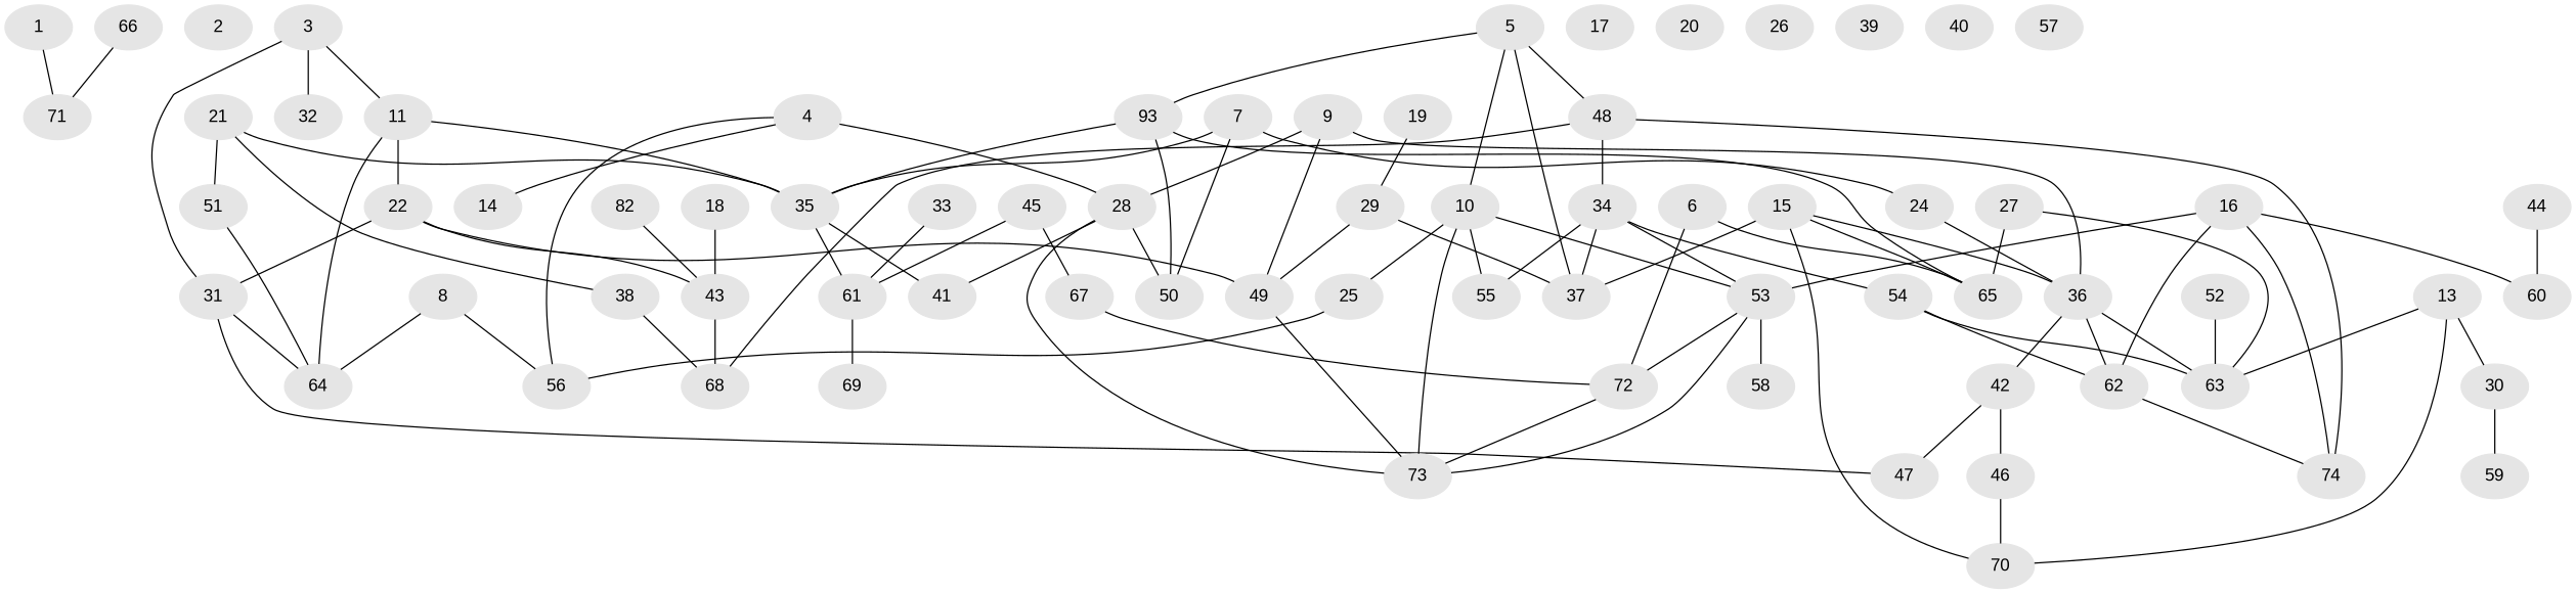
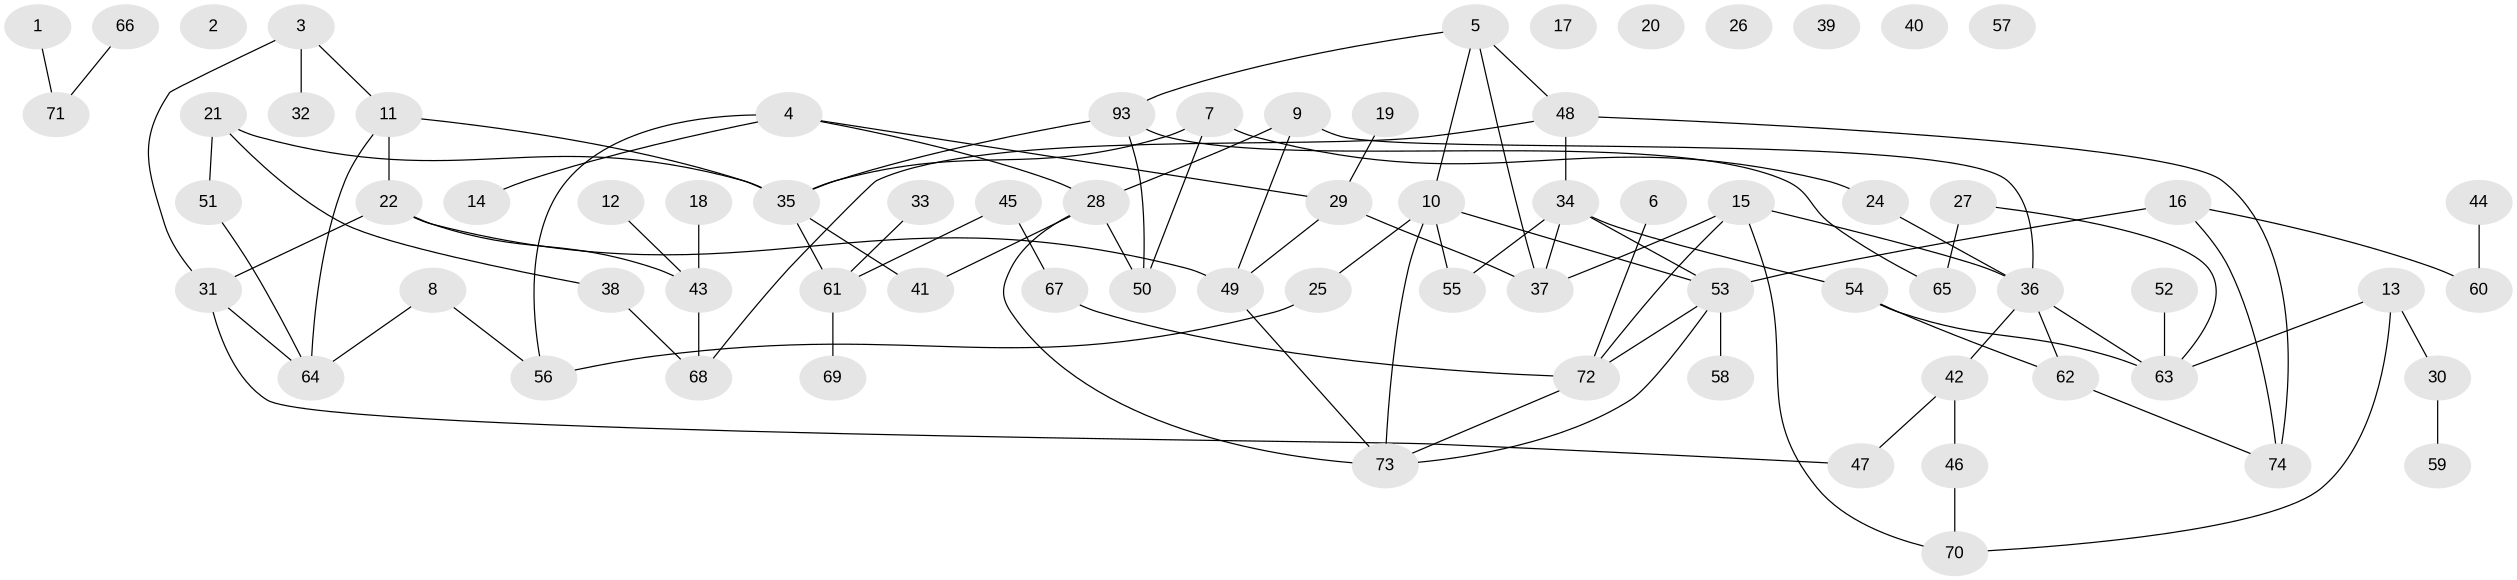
  graph {
    fontname="Liberation Sans"
    node [color=gray90 fontname="Liberation Sans" style=filled]
    edge [fontname="Liberation Sans"]
    1
    71
    2
    3
    11
    31
    32
    35
    64
    22
    47
    4
    14
    28
    29
    56
    50
    73
    41
    37
    49
    5
    10
    n24 [label=93]
    48
    25
    53
    55
    65
    74
    34
    68
    6
    72
    7
    24
    36
    61
    8
    9
    63
    62
    42
    58
    43
-   12 [label=82]
+   12
    13
    30
    70
    59
    15
    16
    60
    17
    18
    19
    20
    21
    38
    51
    54
    26
    27
    33
    69
    46
    39
    40
    44
    45
    67
    52
    57
    66
    1 -- 71
    3 -- 11
    3 -- 31
    3 -- 32
    11 -- 35
    11 -- 64
    11 -- 22
    31 -- 64
    31 -- 47
    35 -- 41
    35 -- 61
    22 -- 31
    22 -- 49
    22 -- 43
    4 -- 14
    4 -- 28
+   4 -- 29
    4 -- 56
    28 -- 50
    28 -- 73
    28 -- 41
    29 -- 37
    29 -- 49
    49 -- 73
    5 -- 37
    5 -- 10
    5 -- n24
    5 -- 48
    10 -- 73
    10 -- 25
    10 -- 53
    10 -- 55
    n24 -- 35
    n24 -- 50
    n24 -- 65
    48 -- 74
    48 -- 34
    48 -- 68
    25 -- 56
    53 -- 73
    53 -- 72
    53 -- 58
    34 -- 37
    34 -- 53
    34 -- 55
    34 -- 54
-   6 -- 65
    6 -- 72
    72 -- 73
    7 -- 35
    7 -- 50
    7 -- 24
    24 -- 36
    36 -- 63
    36 -- 62
    36 -- 42
    61 -- 69
    8 -- 64
    8 -- 56
    9 -- 28
    9 -- 49
    9 -- 36
    62 -- 74
    42 -- 47
    42 -- 46
    43 -- 68
    12 -- 43
    13 -- 63
    13 -- 30
    13 -- 70
    30 -- 59
    15 -- 37
-   15 -- 65
+   15 -- 72
    15 -- 36
    15 -- 70
    16 -- 53
    16 -- 74
-   16 -- 62
    16 -- 60
    18 -- 43
    19 -- 29
    21 -- 35
    21 -- 38
    21 -- 51
    38 -- 68
    51 -- 64
    54 -- 63
    54 -- 62
    27 -- 65
    27 -- 63
    33 -- 61
    46 -- 70
    44 -- 60
    45 -- 61
    45 -- 67
    67 -- 72
    52 -- 63
    66 -- 71
  }
